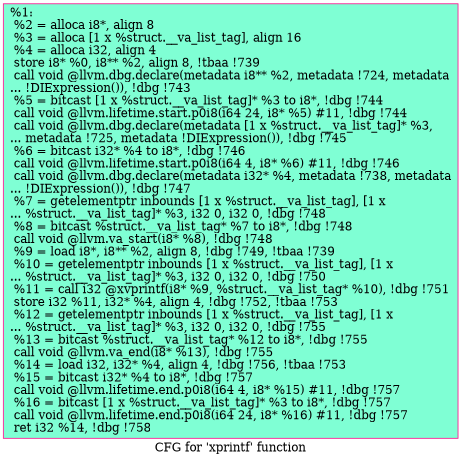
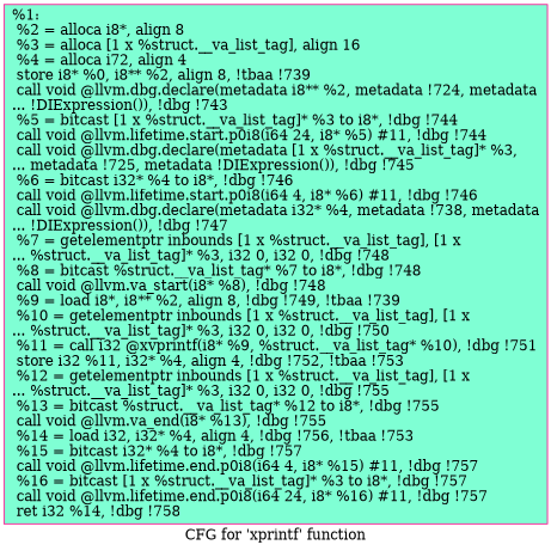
  digraph {
    label="CFG for 'xprintf' function"
-   n1 [label="{%1:\l  %2 = alloca i8*, align 8\l  %3 = alloca [1 x %struct.__va_list_tag], align 16\l  %4 = alloca i32, align 4\l  store i8* %0, i8** %2, align 8, !tbaa !739\l  call void @llvm.dbg.declare(metadata i8** %2, metadata !724, metadata\l... !DIExpression()), !dbg !743\l  %5 = bitcast [1 x %struct.__va_list_tag]* %3 to i8*, !dbg !744\l  call void @llvm.lifetime.start.p0i8(i64 24, i8* %5) #11, !dbg !744\l  call void @llvm.dbg.declare(metadata [1 x %struct.__va_list_tag]* %3,\l... metadata !725, metadata !DIExpression()), !dbg !745\l  %6 = bitcast i32* %4 to i8*, !dbg !746\l  call void @llvm.lifetime.start.p0i8(i64 4, i8* %6) #11, !dbg !746\l  call void @llvm.dbg.declare(metadata i32* %4, metadata !738, metadata\l... !DIExpression()), !dbg !747\l  %7 = getelementptr inbounds [1 x %struct.__va_list_tag], [1 x\l... %struct.__va_list_tag]* %3, i32 0, i32 0, !dbg !748\l  %8 = bitcast %struct.__va_list_tag* %7 to i8*, !dbg !748\l  call void @llvm.va_start(i8* %8), !dbg !748\l  %9 = load i8*, i8** %2, align 8, !dbg !749, !tbaa !739\l  %10 = getelementptr inbounds [1 x %struct.__va_list_tag], [1 x\l... %struct.__va_list_tag]* %3, i32 0, i32 0, !dbg !750\l  %11 = call i32 @xvprintf(i8* %9, %struct.__va_list_tag* %10), !dbg !751\l  store i32 %11, i32* %4, align 4, !dbg !752, !tbaa !753\l  %12 = getelementptr inbounds [1 x %struct.__va_list_tag], [1 x\l... %struct.__va_list_tag]* %3, i32 0, i32 0, !dbg !755\l  %13 = bitcast %struct.__va_list_tag* %12 to i8*, !dbg !755\l  call void @llvm.va_end(i8* %13), !dbg !755\l  %14 = load i32, i32* %4, align 4, !dbg !756, !tbaa !753\l  %15 = bitcast i32* %4 to i8*, !dbg !757\l  call void @llvm.lifetime.end.p0i8(i64 4, i8* %15) #11, !dbg !757\l  %16 = bitcast [1 x %struct.__va_list_tag]* %3 to i8*, !dbg !757\l  call void @llvm.lifetime.end.p0i8(i64 24, i8* %16) #11, !dbg !757\l  ret i32 %14, !dbg !758\l}" shape=record style=filled fillcolor=aquamarine color=deeppink]
+   n1 [label="{%1:\l  %2 = alloca i8*, align 8\l  %3 = alloca [1 x %struct.__va_list_tag], align 16\l  %4 = alloca i72, align 4\l  store i8* %0, i8** %2, align 8, !tbaa !739\l  call void @llvm.dbg.declare(metadata i8** %2, metadata !724, metadata\l... !DIExpression()), !dbg !743\l  %5 = bitcast [1 x %struct.__va_list_tag]* %3 to i8*, !dbg !744\l  call void @llvm.lifetime.start.p0i8(i64 24, i8* %5) #11, !dbg !744\l  call void @llvm.dbg.declare(metadata [1 x %struct.__va_list_tag]* %3,\l... metadata !725, metadata !DIExpression()), !dbg !745\l  %6 = bitcast i32* %4 to i8*, !dbg !746\l  call void @llvm.lifetime.start.p0i8(i64 4, i8* %6) #11, !dbg !746\l  call void @llvm.dbg.declare(metadata i32* %4, metadata !738, metadata\l... !DIExpression()), !dbg !747\l  %7 = getelementptr inbounds [1 x %struct.__va_list_tag], [1 x\l... %struct.__va_list_tag]* %3, i32 0, i32 0, !dbg !748\l  %8 = bitcast %struct.__va_list_tag* %7 to i8*, !dbg !748\l  call void @llvm.va_start(i8* %8), !dbg !748\l  %9 = load i8*, i8** %2, align 8, !dbg !749, !tbaa !739\l  %10 = getelementptr inbounds [1 x %struct.__va_list_tag], [1 x\l... %struct.__va_list_tag]* %3, i32 0, i32 0, !dbg !750\l  %11 = call i32 @xvprintf(i8* %9, %struct.__va_list_tag* %10), !dbg !751\l  store i32 %11, i32* %4, align 4, !dbg !752, !tbaa !753\l  %12 = getelementptr inbounds [1 x %struct.__va_list_tag], [1 x\l... %struct.__va_list_tag]* %3, i32 0, i32 0, !dbg !755\l  %13 = bitcast %struct.__va_list_tag* %12 to i8*, !dbg !755\l  call void @llvm.va_end(i8* %13), !dbg !755\l  %14 = load i32, i32* %4, align 4, !dbg !756, !tbaa !753\l  %15 = bitcast i32* %4 to i8*, !dbg !757\l  call void @llvm.lifetime.end.p0i8(i64 4, i8* %15) #11, !dbg !757\l  %16 = bitcast [1 x %struct.__va_list_tag]* %3 to i8*, !dbg !757\l  call void @llvm.lifetime.end.p0i8(i64 24, i8* %16) #11, !dbg !757\l  ret i32 %14, !dbg !758\l}" shape=record style=filled fillcolor=aquamarine color=deeppink]
  }
